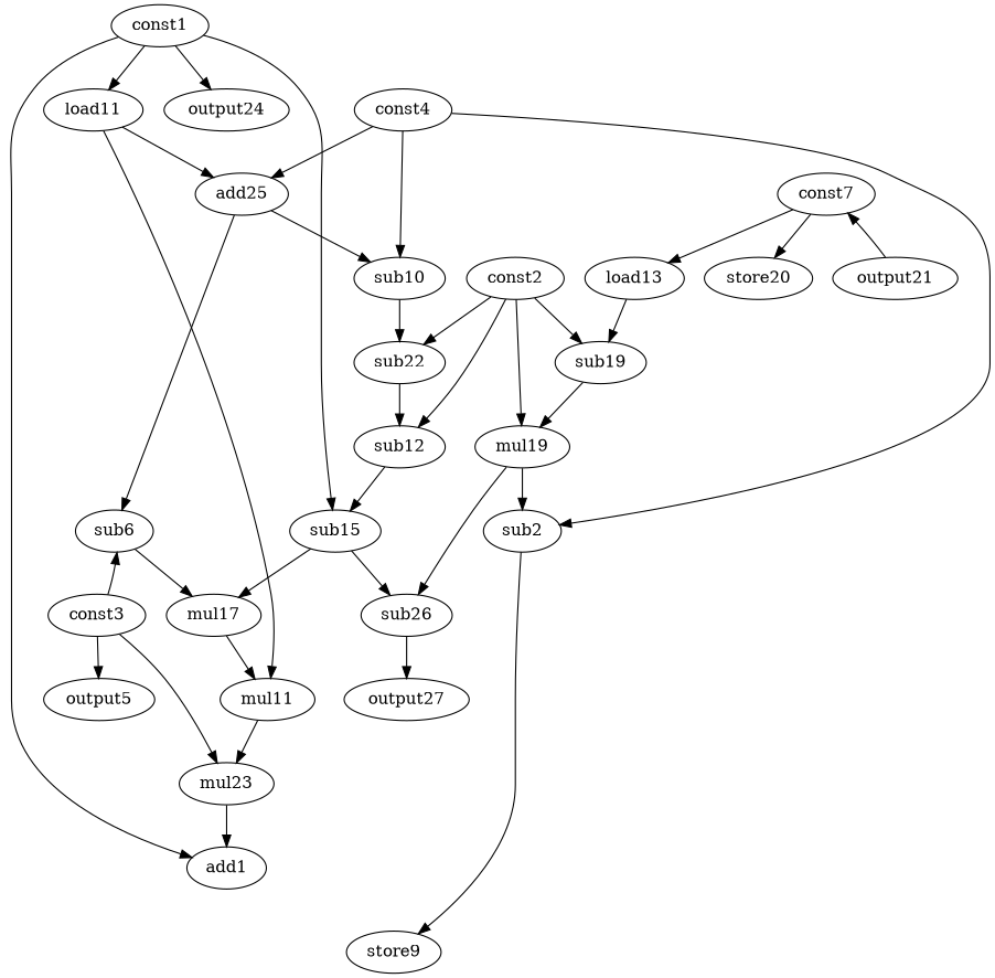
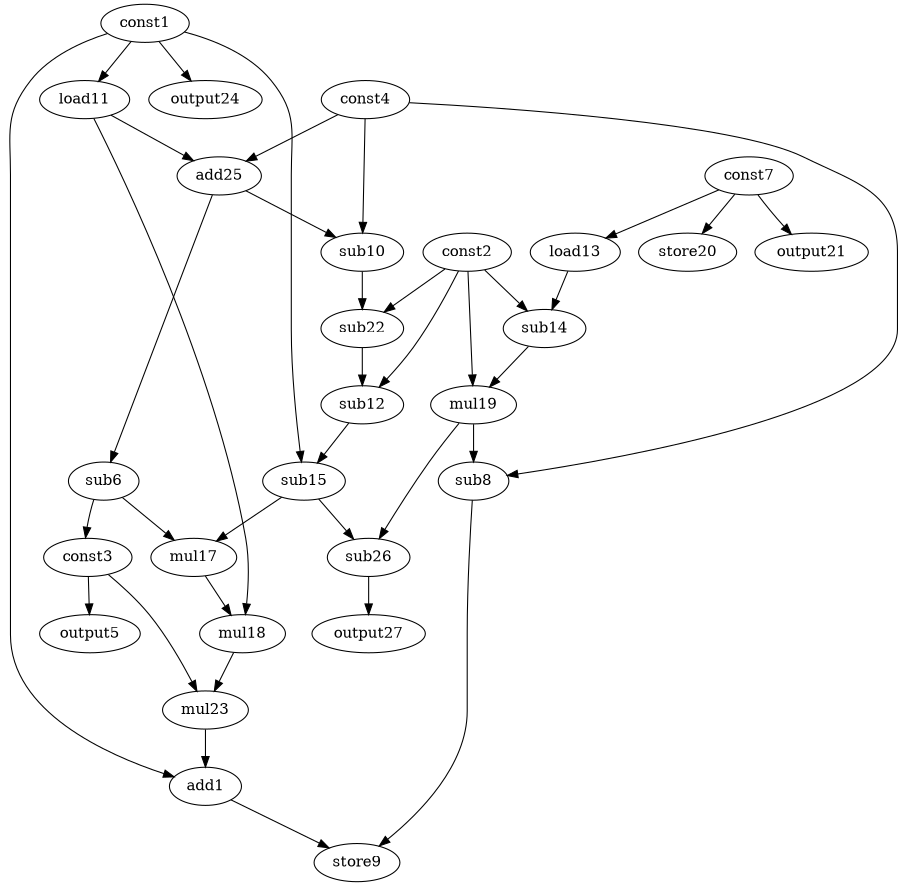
  digraph {
    node [opcode=sub]
    edge [operand=0]
    n1 [label=const1 opcode=const]
    add1 [opcode=add]
    load11 [opcode=load]
    sub15
    output24 [opcode=output]
    store9 [opcode=store]
    add25 [opcode=add]
-   mul18 [opcode=mul label=mul11]
+   mul18 [opcode=mul]
    mul17 [opcode=mul]
    sub26
    const2 [opcode=const]
    sub12
-   sub14 [label=sub19]
+   sub14
    mul19 [opcode=mul]
    sub22
-   sub8 [label=sub2]
+   sub8
    const3 [opcode=const]
    output5 [opcode=output]
    sub6
    mul23 [opcode=mul]
    const4 [opcode=const]
    sub10
    const7 [opcode=const]
    load13 [opcode=load]
    store20 [opcode=store]
    output21 [opcode=output]
    output27 [opcode=output]
    n1 -> add1
    n1 -> load11
    n1 -> sub15
    n1 -> output24
+   add1 -> store9 [operand=1]
    load11 -> add25
    load11 -> mul18 [operand=1]
    sub15 -> mul17 [operand=1]
    sub15 -> sub26 [operand=1]
    add25 -> sub6
    add25 -> sub10
    mul18 -> mul23
    mul17 -> mul18
    sub26 -> output27
    const2 -> sub12
    const2 -> sub14
    const2 -> mul19
    const2 -> sub22 [operand=1]
    sub12 -> sub15 [operand=1]
    sub14 -> mul19 [operand=1]
    mul19 -> sub26
    mul19 -> sub8
    sub22 -> sub12 [operand=1]
    sub8 -> store9
    const3 -> output5
-   const3 -> sub6 [operand=1]
+   sub6 -> const3 [operand=1]
    const3 -> mul23 [operand=1]
    sub6 -> mul17
    mul23 -> add1 [operand=1]
    const4 -> add25 [operand=1]
    const4 -> sub8 [operand=1]
    const4 -> sub10 [operand=1]
    sub10 -> sub22
    const7 -> load13
    const7 -> store20 [operand=1]
-   output21 -> const7
+   const7 -> output21
    load13 -> sub14 [operand=1]
  }
